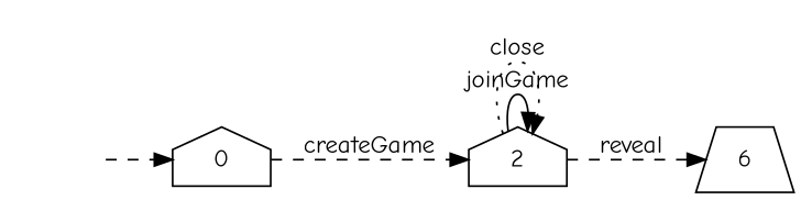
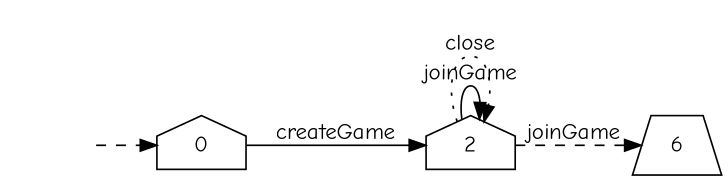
  digraph {
    fontname="Comic Neue"
    rankdir=LR
    node [fontname="Comic Neue" shape=house]
    edge [fontname="Comic Neue" style=dashed]
    "" [shape=plaintext]
    n2 [label=0]
    n3 [label=2]
    n4 [label=6 shape=trapezium]
    "" -> n2
-   n2 -> n3 [label=createGame]
+   n2 -> n3 [label=createGame style=solid]
    n3 -> n3 [label=joinGame style=solid]
    n3 -> n3 [label=close style=dotted]
-   n3 -> n4 [label=reveal]
+   n3 -> n4 [label=joinGame]
  }
